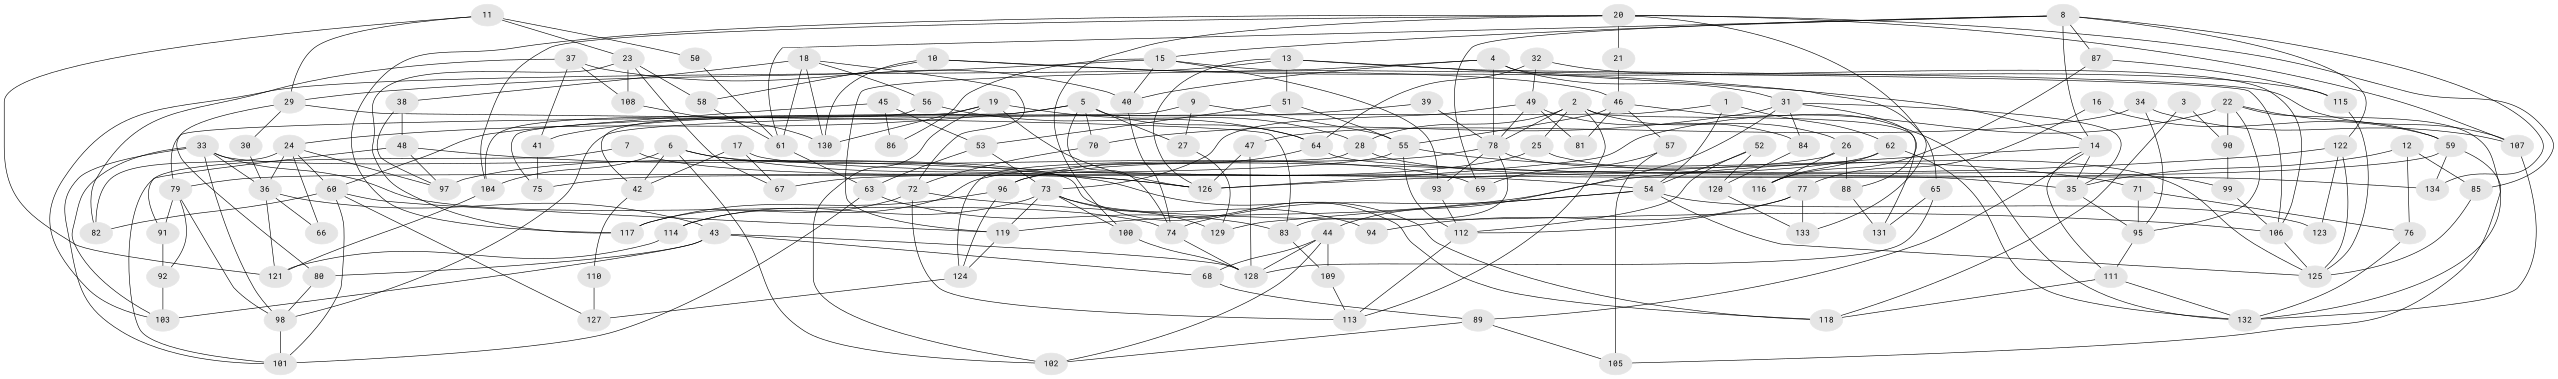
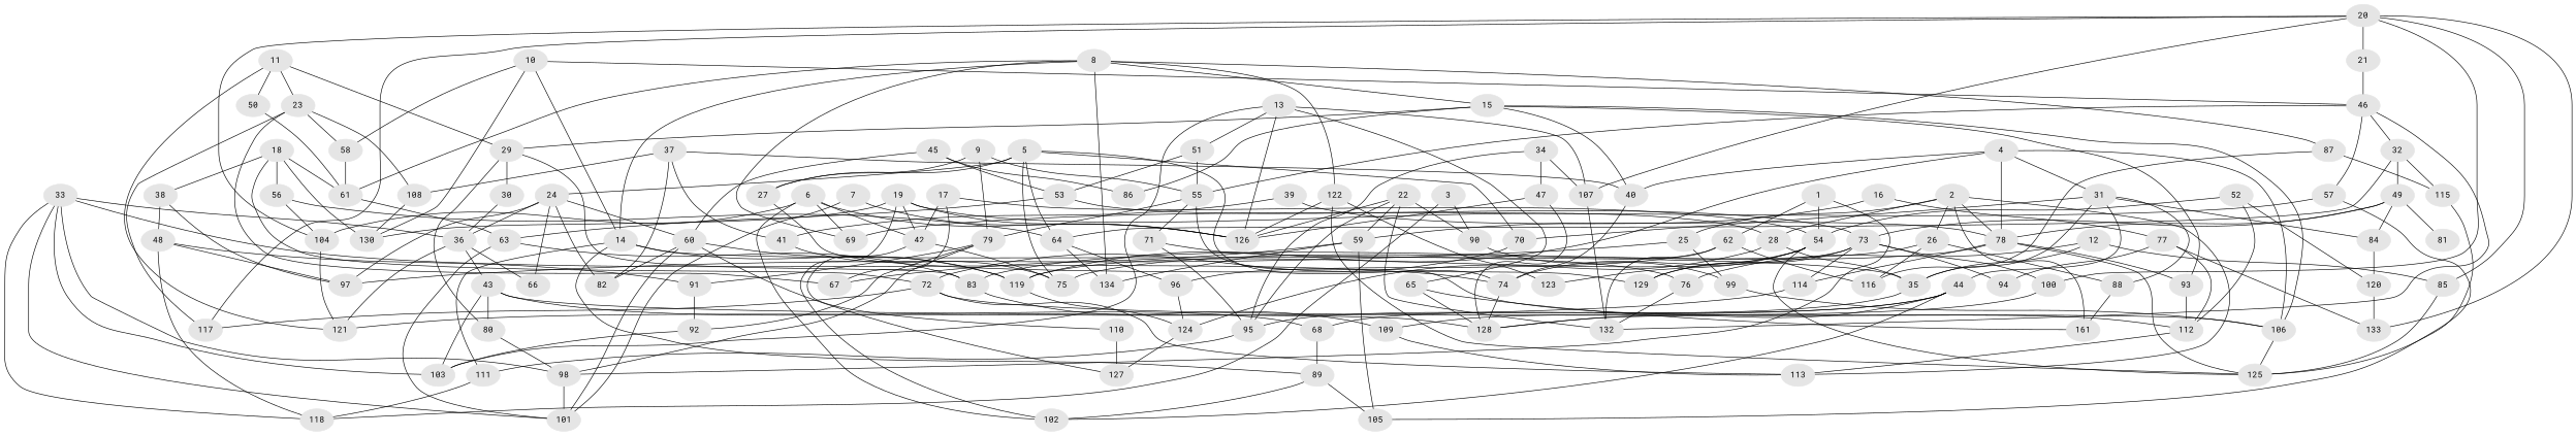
  graph {
    fontname="Roboto Mono"
    node [color=gray90 fontname="Roboto Mono" style=filled]
    edge [fontname="Roboto Mono"]
    1
    54
    62
    98
    74
    129
    123
    125
    132
    116
    96
    101
    2
    25
    26
    28
    78
    113
-   131
+   131 [label=161]
    97
    99
    75
    88
    35
    124
    93
    83
    114
    3
    90
    118
    4
    31
    40
    106
    119
    70
    44
    84
    5
    24
    27
    64
    36
    60
    66
    82
    134
    72
    128
    6
    42
    69
    102
    104
    126
    110
    121
    7
    8
    14
    15
    61
    87
    122
    89
    111
    29
    86
    63
    115
    9
    55
    79
    112
    71
    91
    92
    10
    46
    58
    130
    57
    81
    11
    23
    50
    67
    117
    108
    30
    80
    12
    76
    85
    38
    48
    13
    51
    65
    103
    107
    53
    95
    105
    16
    59
    77
    133
    94
    17
    18
    56
    19
    20
    21
    100
    22
    43
    127
    109
    68
    120
    32
    49
    73
    33
    34
    47
    37
    41
    39
    45
    52
    1 -- 54
    1 -- 62
    1 -- 98
    54 -- 74
    54 -- 129
    54 -- 123
    54 -- 125
    62 -- 132
    62 -- 116
    62 -- 96
    98 -- 101
    74 -- 128
    96 -- 124
-   96 -- 117
    2 -- 25
    2 -- 26
    2 -- 28
    2 -- 78
    2 -- 113
    2 -- 131
    25 -- 97
    25 -- 99
    26 -- 116
    26 -- 75
    26 -- 88
    28 -- 35
    28 -- 124
    78 -- 125
    78 -- 93
    78 -- 83
    78 -- 114
    99 -- 106
    88 -- 131
    35 -- 95
    124 -- 127
    93 -- 112
    83 -- 109
    114 -- 121
    3 -- 90
    3 -- 118
    90 -- 99
    4 -- 78
    4 -- 31
    4 -- 40
    4 -- 106
    4 -- 119
    31 -- 88
    31 -- 35
    31 -- 70
    31 -- 44
    31 -- 84
    40 -- 74
    106 -- 125
    119 -- 124
    70 -- 72
    44 -- 128
    44 -- 102
    44 -- 109
    44 -- 68
    84 -- 120
    5 -- 74
    5 -- 75
    5 -- 70
    5 -- 24
    5 -- 27
    5 -- 64
    24 -- 97
    24 -- 36
    24 -- 60
    24 -- 66
    24 -- 82
    27 -- 129
    64 -- 96
    64 -- 134
    36 -- 66
    36 -- 121
    36 -- 43
    60 -- 101
    60 -- 119
    60 -- 82
    60 -- 127
    72 -- 113
    72 -- 106
    72 -- 117
    6 -- 42
    6 -- 69
    6 -- 102
    6 -- 104
    6 -- 126
+   42 -- 75
    42 -- 110
    104 -- 121
    110 -- 127
    7 -- 101
    7 -- 126
    8 -- 134
    8 -- 69
    8 -- 14
    8 -- 15
    8 -- 61
    8 -- 87
    8 -- 122
    14 -- 35
    14 -- 119
    14 -- 89
    14 -- 111
    15 -- 93
    15 -- 40
    15 -- 106
    15 -- 29
    15 -- 86
    61 -- 63
    87 -- 116
    87 -- 115
    122 -- 123
    122 -- 125
    122 -- 126
    89 -- 102
    89 -- 105
-   111 -- 132
    111 -- 118
    29 -- 83
    29 -- 30
    29 -- 80
    63 -- 101
    63 -- 83
    115 -- 125
    9 -- 27
    9 -- 55
    9 -- 79
    55 -- 79
    55 -- 112
    55 -- 71
    79 -- 98
    79 -- 91
    79 -- 92
    112 -- 113
    71 -- 76
    71 -- 95
    91 -- 92
    92 -- 103
    10 -- 14
    10 -- 46
    10 -- 58
    10 -- 130
    46 -- 132
    46 -- 55
    46 -- 57
-   46 -- 81
+   46 -- 32
    58 -- 61
    57 -- 69
    57 -- 105
    11 -- 121
    11 -- 29
    11 -- 23
    11 -- 50
    23 -- 58
    23 -- 67
    23 -- 117
    23 -- 108
    50 -- 61
    108 -- 130
    30 -- 36
    80 -- 98
    12 -- 35
    12 -- 76
    12 -- 85
    76 -- 132
    85 -- 125
    38 -- 97
    38 -- 48
    48 -- 97
    48 -- 118
    48 -- 91
    13 -- 126
    13 -- 51
    13 -- 65
    13 -- 103
    13 -- 107
    51 -- 55
    51 -- 53
    65 -- 131
    65 -- 128
    107 -- 132
    53 -- 63
    53 -- 73
    95 -- 111
    16 -- 59
    16 -- 77
    59 -- 134
    59 -- 67
    59 -- 105
    77 -- 112
    77 -- 133
    77 -- 94
    17 -- 54
    17 -- 42
    17 -- 67
    18 -- 72
    18 -- 61
    18 -- 130
    18 -- 38
    18 -- 56
    56 -- 64
    56 -- 104
    19 -- 28
    19 -- 42
    19 -- 102
    19 -- 126
    19 -- 130
    20 -- 104
    20 -- 117
    20 -- 85
    20 -- 107
    20 -- 133
    20 -- 21
    20 -- 100
    21 -- 46
    100 -- 128
    22 -- 132
    22 -- 90
    22 -- 126
    22 -- 95
    22 -- 59
    43 -- 128
    43 -- 80
    43 -- 103
    43 -- 68
    109 -- 113
    68 -- 89
    120 -- 133
    32 -- 64
    32 -- 115
    32 -- 49
    49 -- 78
    49 -- 84
    49 -- 81
    49 -- 73
    73 -- 129
    73 -- 114
    73 -- 119
    73 -- 94
    73 -- 100
    33 -- 98
    33 -- 74
    33 -- 101
    33 -- 118
    33 -- 36
    33 -- 103
    34 -- 107
    34 -- 95
    34 -- 47
    47 -- 128
    47 -- 126
    37 -- 40
    37 -- 82
    37 -- 108
    37 -- 41
    41 -- 75
    39 -- 78
    39 -- 41
    45 -- 60
    45 -- 86
    45 -- 53
    52 -- 54
    52 -- 112
    52 -- 120
  }
